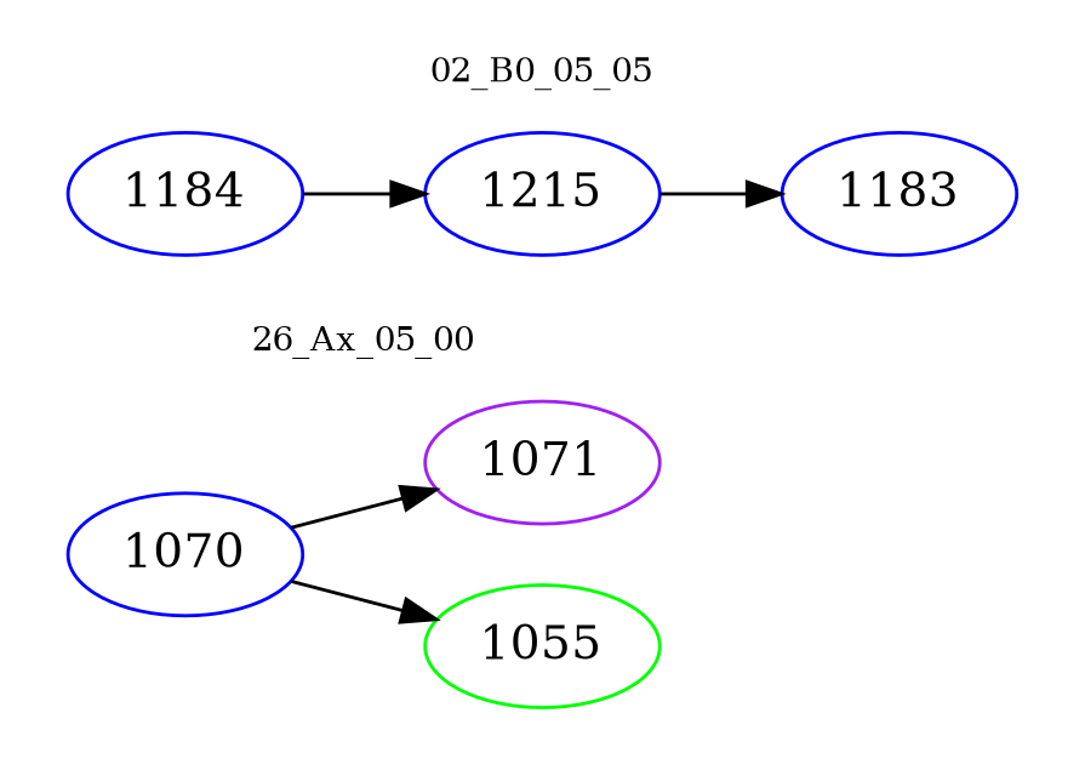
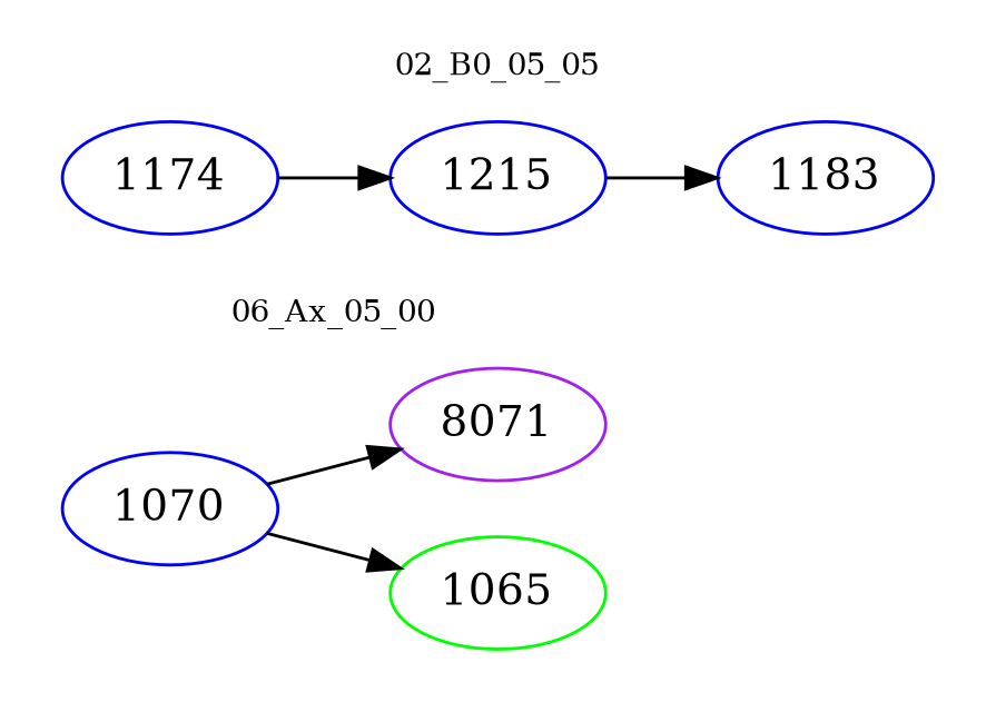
  digraph {
    rankdir=LR
    node [color=blue]
    edge [color=black]
    n1 [label=1070]
-   n2 [color=green label=1055]
-   n3 [color=purple label=1071]
-   n4 [label=1184]
+   n2 [color=green label=1065]
+   n3 [color=purple label=8071]
+   n4 [label=1174]
    n5 [label=1183]
    n6 [label=1215]
    subgraph cluster_1 {
      color=white
      fontsize=10
-     label="26_Ax_05_00"
+     label="06_Ax_05_00"
      n1
      n2
      n3
    }
    subgraph cluster_2 {
      color=white
      fontsize=10
      label="02_B0_05_05"
      n4
      n5
      n6
    }
    n1 -> n2
    n1 -> n3
    n4 -> n6
    n6 -> n5
  }
